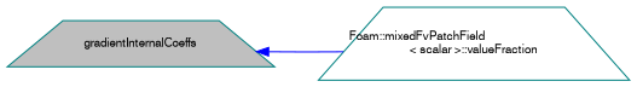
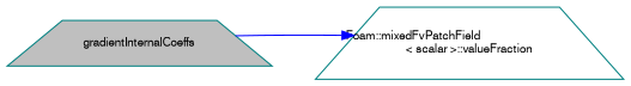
  digraph {
    rankdir=LR
    node [color=teal fontname=FreeSans fontsize=10 shape=trapezium]
    n1 [fillcolor=grey75 fontcolor=black height=0.2 label=gradientInternalCoeffs style=filled width=0.4]
    n2 [height=0.2 label="Foam::mixedFvPatchField\l\< scalar \>::valueFraction" width=0.4]
-   n1 -> n2 [color=blue dir=back fontname=FreeSans fontsize=10 labelfontname=FreeSans labelfontsize=10 style=solid]
+   n2 -> n1 [color=blue dir=back fontname=FreeSans fontsize=10 labelfontname=FreeSans labelfontsize=10 style=solid]
  }
